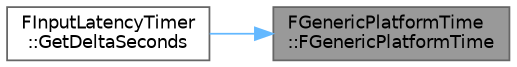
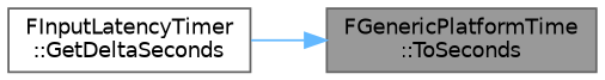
  digraph {
    rankdir=RL
    node [fontname=Helvetica fontsize=10 shape=box style=filled]
-   n1 [color=gray40 fillcolor=grey60 fontcolor=black height=0.2 label="FGenericPlatformTime\l::FGenericPlatformTime" width=0.4]
+   n1 [color=gray40 fillcolor=grey60 fontcolor=black height=0.2 label="FGenericPlatformTime\l::ToSeconds" width=0.4]
    n2 [color=grey40 fillcolor=white height=0.2 label="FInputLatencyTimer\l::GetDeltaSeconds" width=0.4]
    n1 -> n2 [color=steelblue1 dir=back fontname=Helvetica fontsize=10 labelfontname=Helvetica labelfontsize=10 style=solid]
  }
